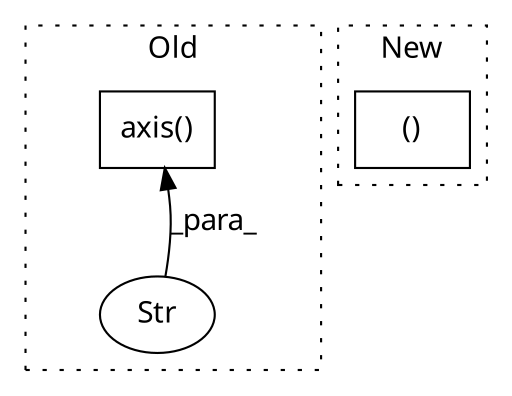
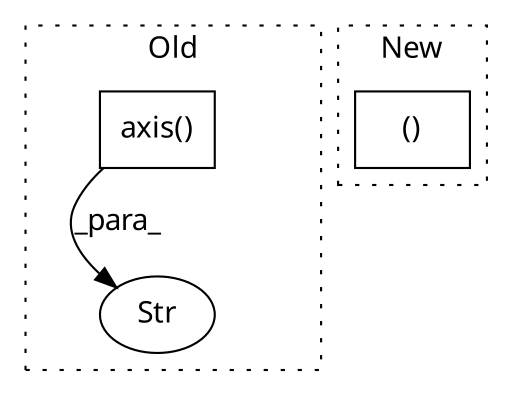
  digraph {
    fontname="Noto Sans"
    node [shape=box fontname="Noto Sans"]
    n1 [a=75 l="9,1" label="axis()" s="2561,2575"]
    n2 [a=66 l=5 label=Str s=2570 shape=ellipse]
    n3 [a=54 l=6 label="()" s=2579]
    subgraph cluster_1 {
      label=Old
      style=dotted
      n1
      n2
    }
    subgraph cluster_2 {
      label=New
      style=dotted
      n3
    }
-   n2 -> n1 [label=_para_ fontname="Noto Sans"]
+   n1 -> n2 [label=_para_ fontname="Noto Sans"]
  }
